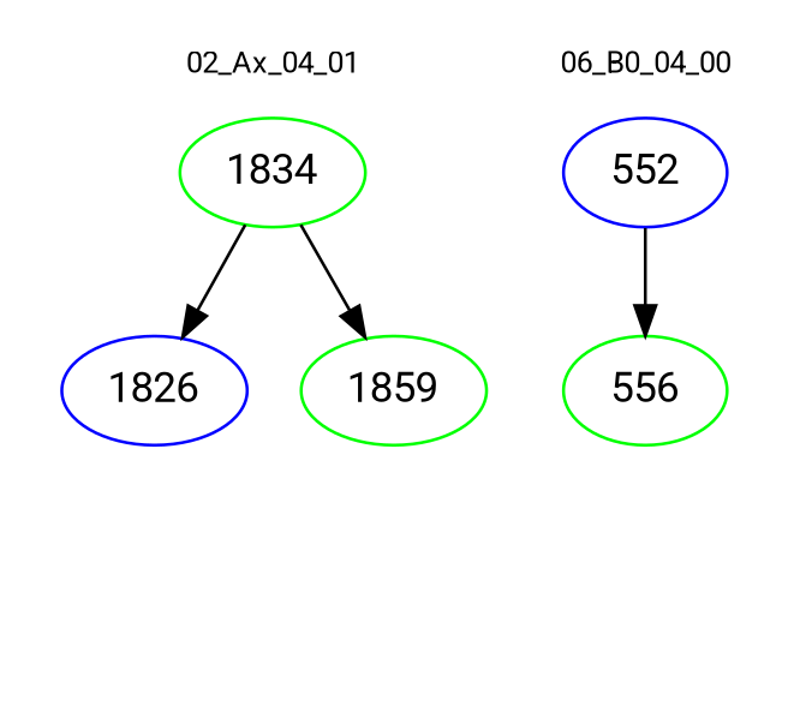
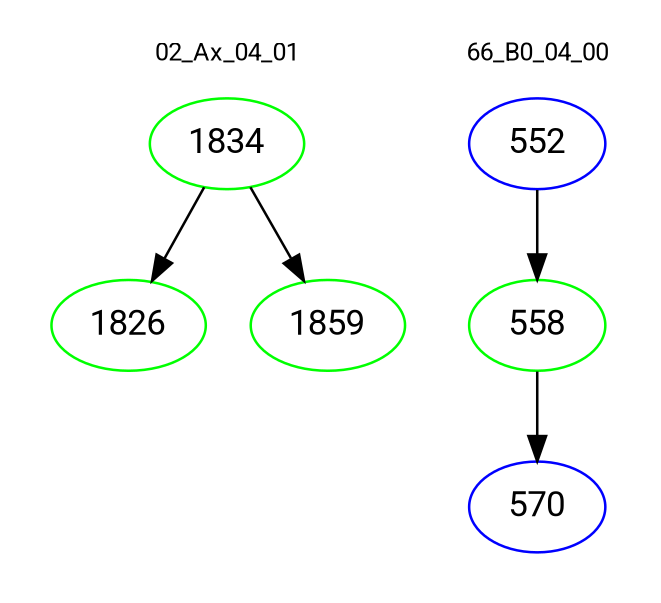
  digraph {
    fontname=Roboto
    node [color=green fontname=Roboto]
    edge [color=black fontname=Roboto]
    n1 [label=1834]
-   n2 [color=blue label=1826]
+   n2 [label=1826]
    n3 [label=1859]
-   n4 [label=556]
+   n4 [label=558]
    n5 [color=blue label=552]
+   n6 [color=blue label=570]
    subgraph cluster_1 {
      color=white
      fontsize=10
      label="02_Ax_04_01"
      n1
      n2
      n3
    }
    subgraph cluster_2 {
      color=white
      fontsize=10
-     label="06_B0_04_00"
+     label="66_B0_04_00"
      n4
      n5
+     n6
    }
    n1 -> n2
    n1 -> n3
+   n4 -> n6
    n5 -> n4
  }
